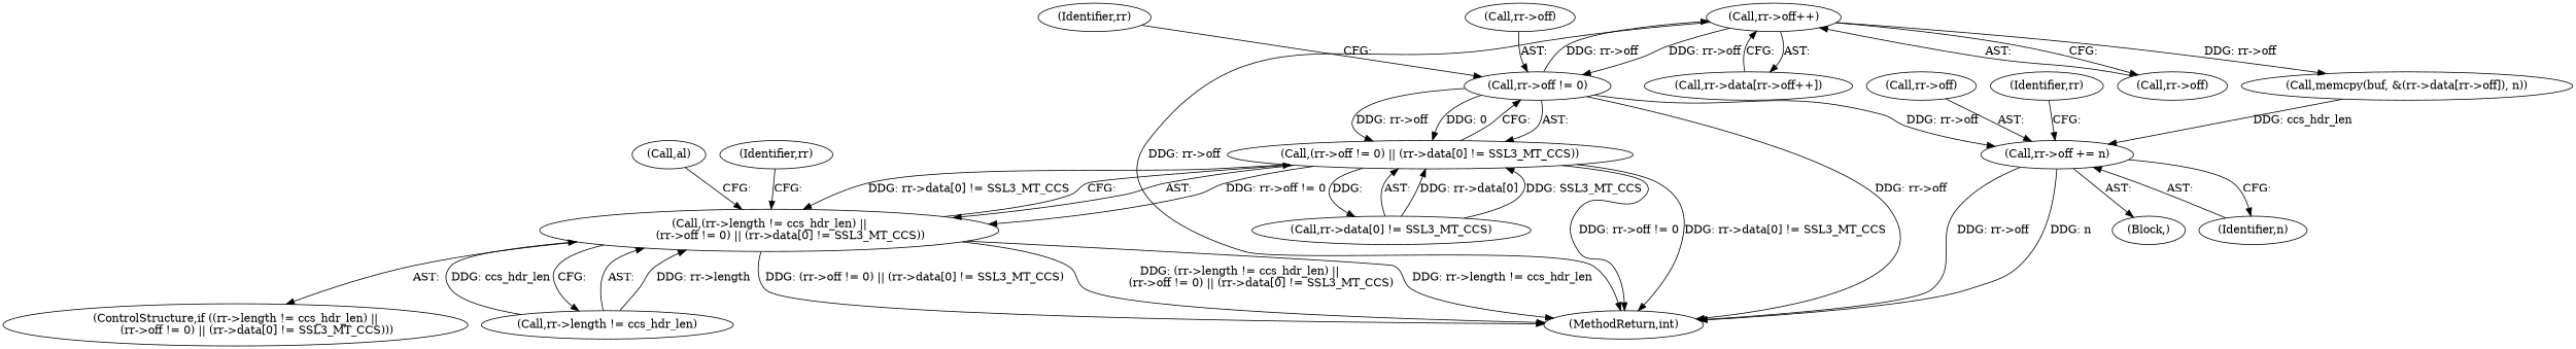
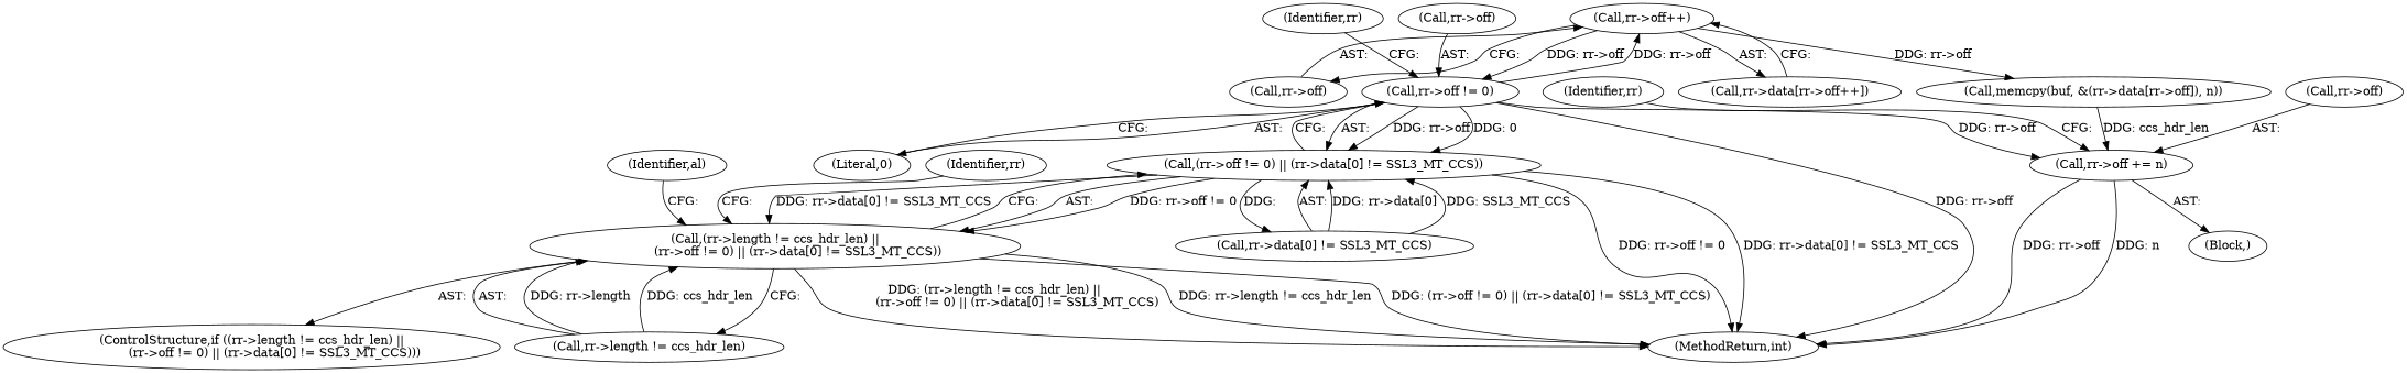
  digraph {
    n1 [label="(Call,rr->off++)"]
    n2 [label="(Call,rr->off != 0)"]
    n3 [label="(Call,rr->data[rr->off++])"]
    n4 [label="(MethodReturn,int)"]
    n5 [label="(Call,rr->off)"]
    n6 [label="(Call,memcpy(buf, &(rr->data[rr->off]), n))"]
    n7 [label="(Call,rr->off += n)"]
    n8 [label="(Call,(rr->off != 0) || (rr->data[0] != SSL3_MT_CCS))"]
+   n9 [label="(Literal,0)"]
    n10 [label="(Block,)"]
-   n11 [label="(Identifier,n)"]
    n12 [label="(Call,(rr->length != ccs_hdr_len) ||\n            (rr->off != 0) || (rr->data[0] != SSL3_MT_CCS))"]
    n13 [label="(Call,rr->data[0] != SSL3_MT_CCS)"]
    n14 [label="(ControlStructure,if ((rr->length != ccs_hdr_len) ||\n            (rr->off != 0) || (rr->data[0] != SSL3_MT_CCS)))"]
    n15 [label="(Call,rr->length != ccs_hdr_len)"]
-   n16 [label="(Call,al)"]
+   n16 [label="(Identifier,al)"]
    n17 [label="(Identifier,rr)"]
    n18 [label="(Call,rr->off)"]
    n19 [label="(Identifier,rr)"]
    n20 [label="(Identifier,rr)"]
    n21 [label="(Call,rr->off)"]
    n1 -> n2 [label="DDG: rr->off"]
    n1 -> n3 [label="AST: "]
-   n1 -> n4 [label="DDG: rr->off"]
    n1 -> n5 [label="CFG: "]
    n1 -> n6 [label="DDG: rr->off"]
    n2 -> n1 [label="DDG: rr->off"]
    n2 -> n4 [label="DDG: rr->off"]
    n2 -> n7 [label="DDG: rr->off"]
    n2 -> n8 [label="AST: "]
    n2 -> n8 [label="DDG: rr->off"]
    n2 -> n8 [label="DDG: 0"]
+   n2 -> n9 [label="CFG: "]
    n3 -> n1 [label="CFG: "]
    n5 -> n1 [label="AST: "]
    n6 -> n7 [label="DDG: ccs_hdr_len"]
    n7 -> n4 [label="DDG: n"]
    n7 -> n4 [label="DDG: rr->off"]
    n7 -> n10 [label="AST: "]
-   n7 -> n11 [label="CFG: "]
    n8 -> n2 [label="CFG: "]
    n8 -> n4 [label="DDG: rr->off != 0"]
    n8 -> n4 [label="DDG: rr->data[0] != SSL3_MT_CCS"]
    n8 -> n12 [label="AST: "]
    n8 -> n12 [label="DDG: rr->off != 0"]
    n8 -> n12 [label="DDG: rr->data[0] != SSL3_MT_CCS"]
    n8 -> n13 [label="DDG: "]
-   n11 -> n7 [label="AST: "]
+   n9 -> n2 [label="AST: "]
    n12 -> n4 [label="DDG: (rr->length != ccs_hdr_len) ||\n            (rr->off != 0) || (rr->data[0] != SSL3_MT_CCS)"]
    n12 -> n4 [label="DDG: rr->length != ccs_hdr_len"]
    n12 -> n4 [label="DDG: (rr->off != 0) || (rr->data[0] != SSL3_MT_CCS)"]
    n12 -> n8 [label="CFG: "]
    n12 -> n14 [label="AST: "]
    n12 -> n15 [label="CFG: "]
    n13 -> n8 [label="AST: "]
    n13 -> n8 [label="DDG: rr->data[0]"]
    n13 -> n8 [label="DDG: SSL3_MT_CCS"]
    n15 -> n12 [label="AST: "]
    n15 -> n12 [label="DDG: rr->length"]
    n15 -> n12 [label="DDG: ccs_hdr_len"]
    n16 -> n12 [label="CFG: "]
    n17 -> n12 [label="CFG: "]
    n18 -> n7 [label="AST: "]
    n19 -> n7 [label="CFG: "]
    n20 -> n2 [label="CFG: "]
    n21 -> n2 [label="AST: "]
  }
